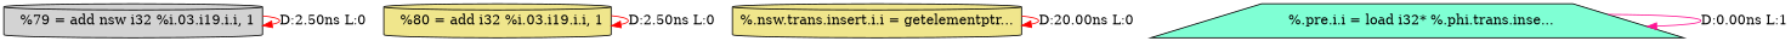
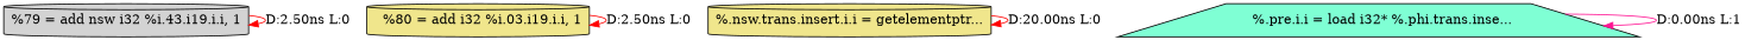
  digraph {
    node [fillcolor=khaki shape=cylinder style=filled]
    edge [color=red]
-   n1 [fillcolor=lightgrey label="  %79 = add nsw i32 %i.03.i19.i.i, 1"]
+   n1 [fillcolor=lightgrey label="%79 = add nsw i32 %i.43.i19.i.i, 1"]
    n2 [label="  %80 = add i32 %i.03.i19.i.i, 1"]
    n3 [label="%.nsw.trans.insert.i.i = getelementptr..."]
    n4 [fillcolor=aquamarine label="  %.pre.i.i = load i32* %.phi.trans.inse..." shape=trapezium]
    n1 -> n1 [label="D:2.50ns L:0"]
    n2 -> n2 [label="D:2.50ns L:0"]
    n3 -> n3 [label="D:20.00ns L:0"]
    n4 -> n4 [color=deeppink label="D:0.00ns L:1"]
  }
